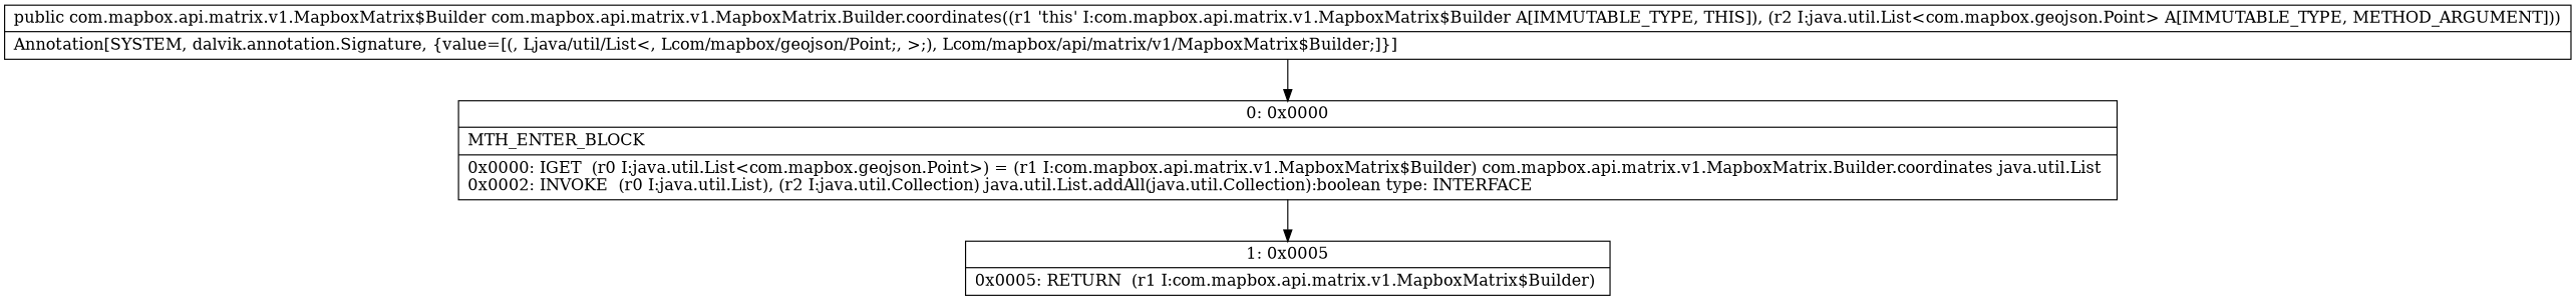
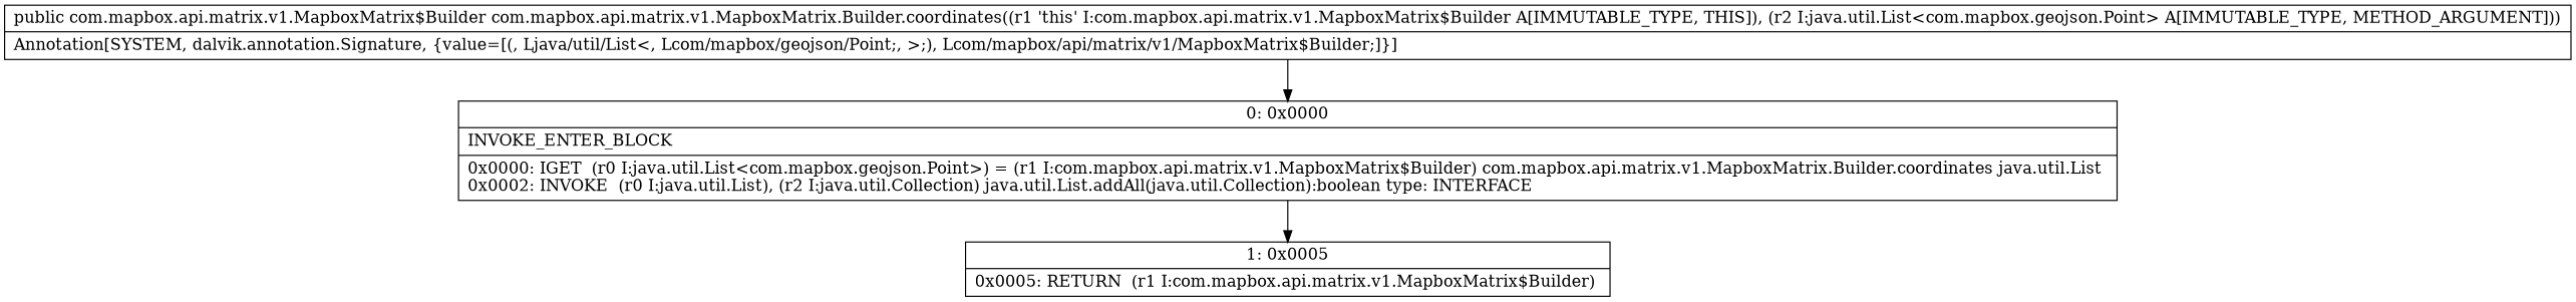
  digraph {
    node [shape=record]
-   n1 [label="{0\:\ 0x0000|MTH_ENTER_BLOCK\l|0x0000: IGET  (r0 I:java.util.List\<com.mapbox.geojson.Point\>) = (r1 I:com.mapbox.api.matrix.v1.MapboxMatrix$Builder) com.mapbox.api.matrix.v1.MapboxMatrix.Builder.coordinates java.util.List \l0x0002: INVOKE  (r0 I:java.util.List), (r2 I:java.util.Collection) java.util.List.addAll(java.util.Collection):boolean type: INTERFACE \l}"]
+   n1 [label="{0\:\ 0x0000|INVOKE_ENTER_BLOCK\l|0x0000: IGET  (r0 I:java.util.List\<com.mapbox.geojson.Point\>) = (r1 I:com.mapbox.api.matrix.v1.MapboxMatrix$Builder) com.mapbox.api.matrix.v1.MapboxMatrix.Builder.coordinates java.util.List \l0x0002: INVOKE  (r0 I:java.util.List), (r2 I:java.util.Collection) java.util.List.addAll(java.util.Collection):boolean type: INTERFACE \l}"]
    n2 [label="{1\:\ 0x0005|0x0005: RETURN  (r1 I:com.mapbox.api.matrix.v1.MapboxMatrix$Builder) \l}"]
    n3 [label="{public com.mapbox.api.matrix.v1.MapboxMatrix$Builder com.mapbox.api.matrix.v1.MapboxMatrix.Builder.coordinates((r1 'this' I:com.mapbox.api.matrix.v1.MapboxMatrix$Builder A[IMMUTABLE_TYPE, THIS]), (r2 I:java.util.List\<com.mapbox.geojson.Point\> A[IMMUTABLE_TYPE, METHOD_ARGUMENT]))  | Annotation[SYSTEM, dalvik.annotation.Signature, \{value=[(, Ljava\/util\/List\<, Lcom\/mapbox\/geojson\/Point;, \>;), Lcom\/mapbox\/api\/matrix\/v1\/MapboxMatrix$Builder;]\}]\l}"]
    n1 -> n2
    n3 -> n1
  }
